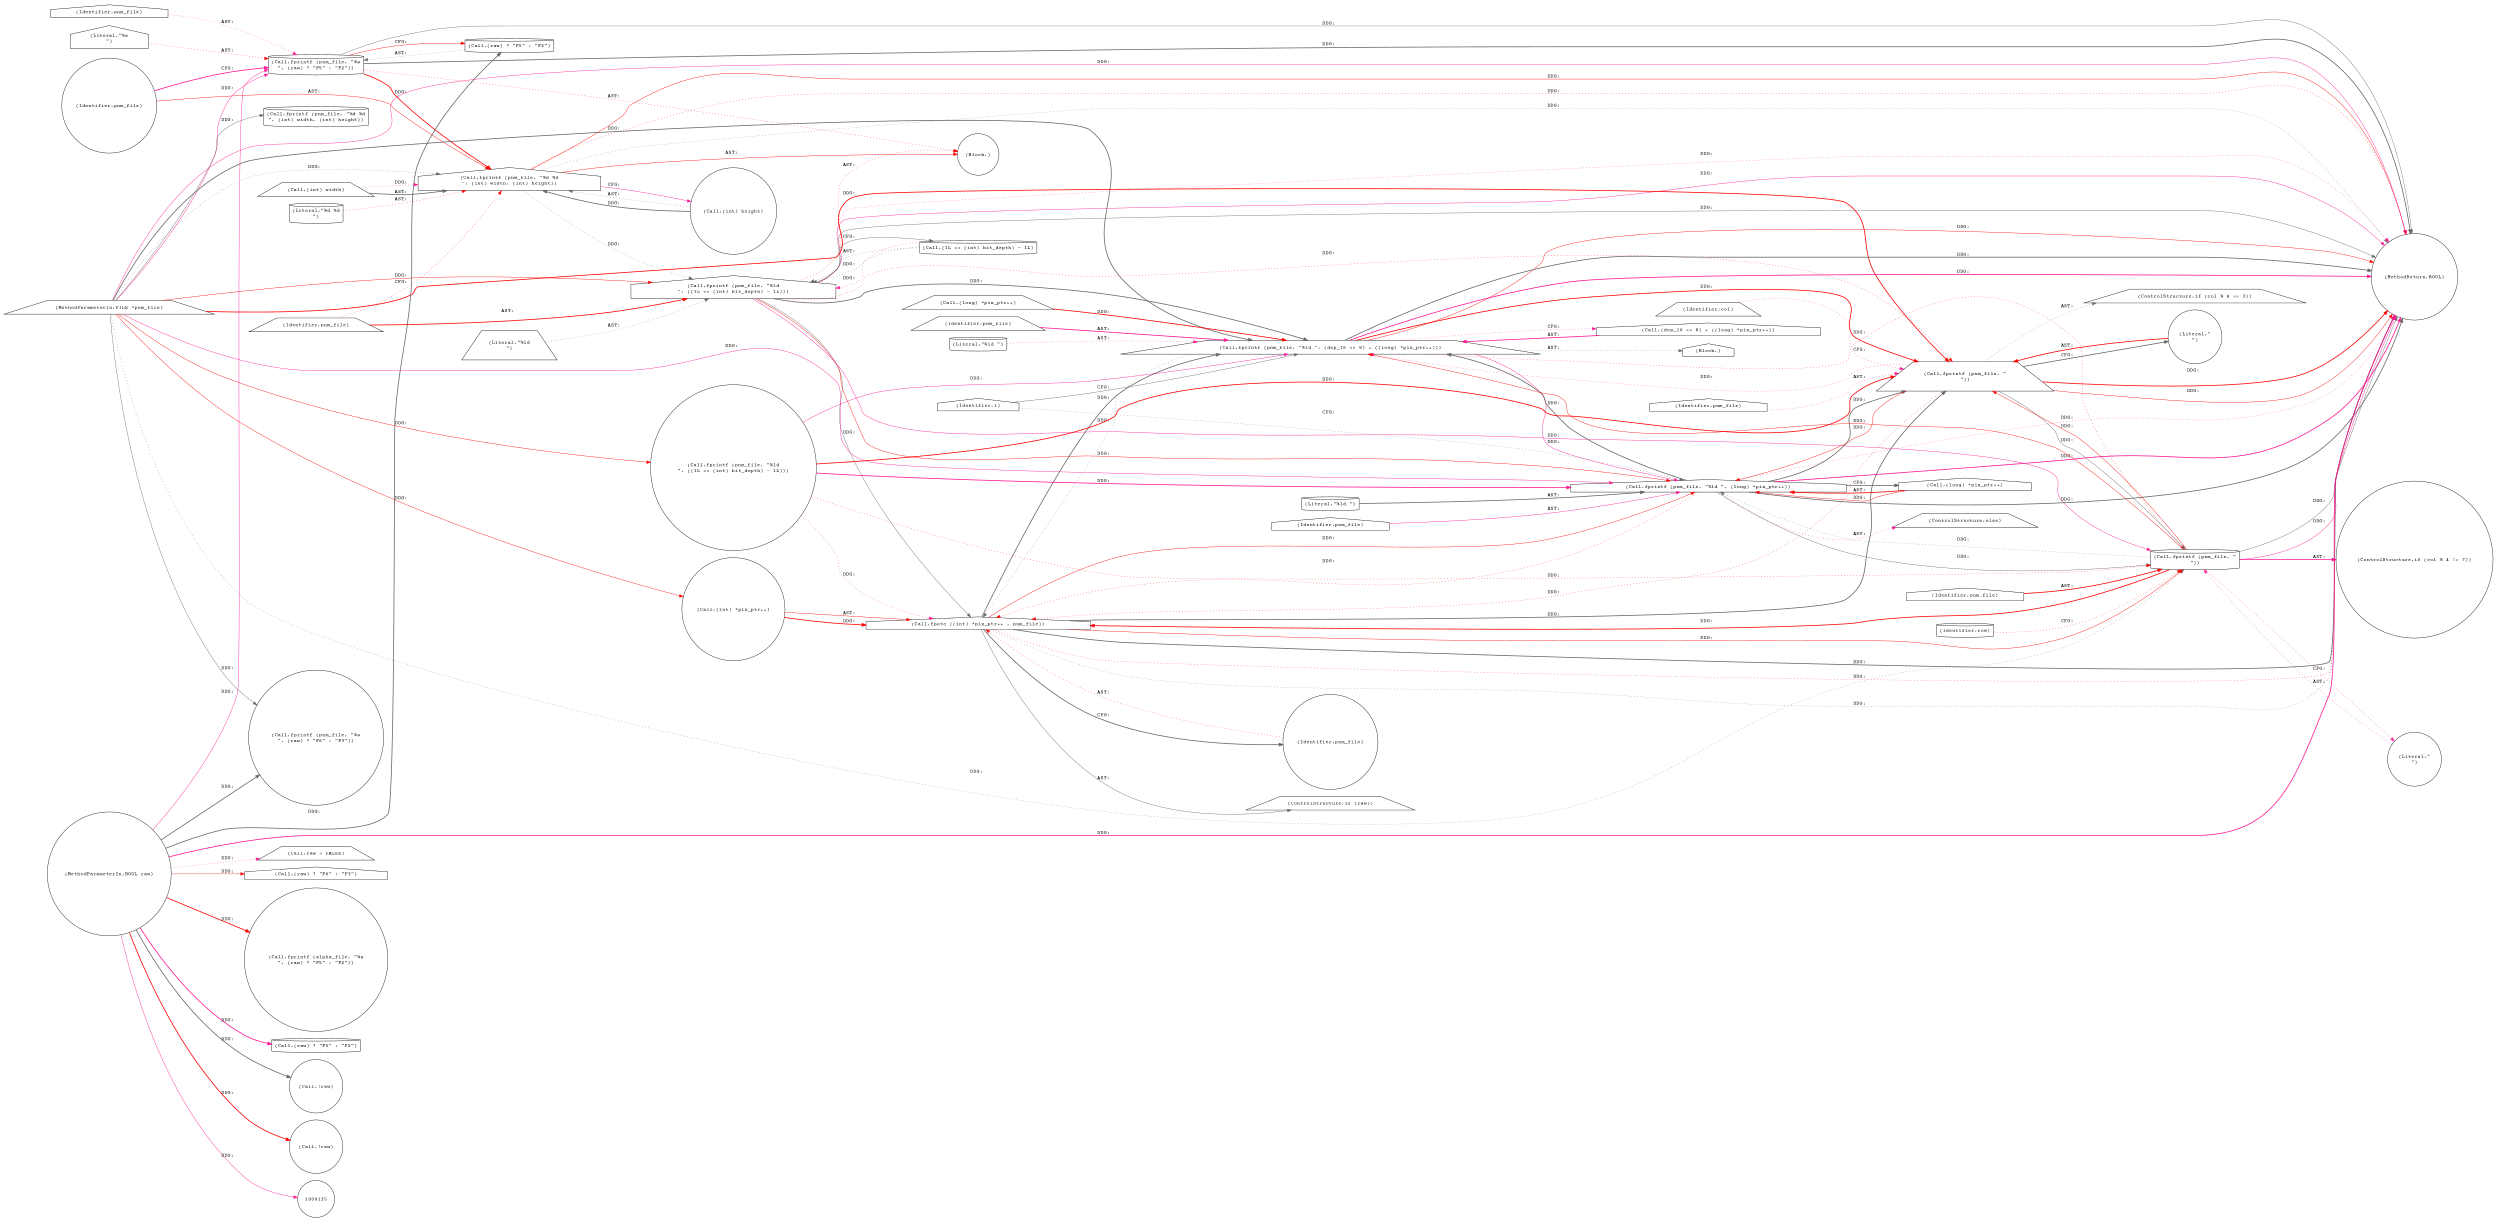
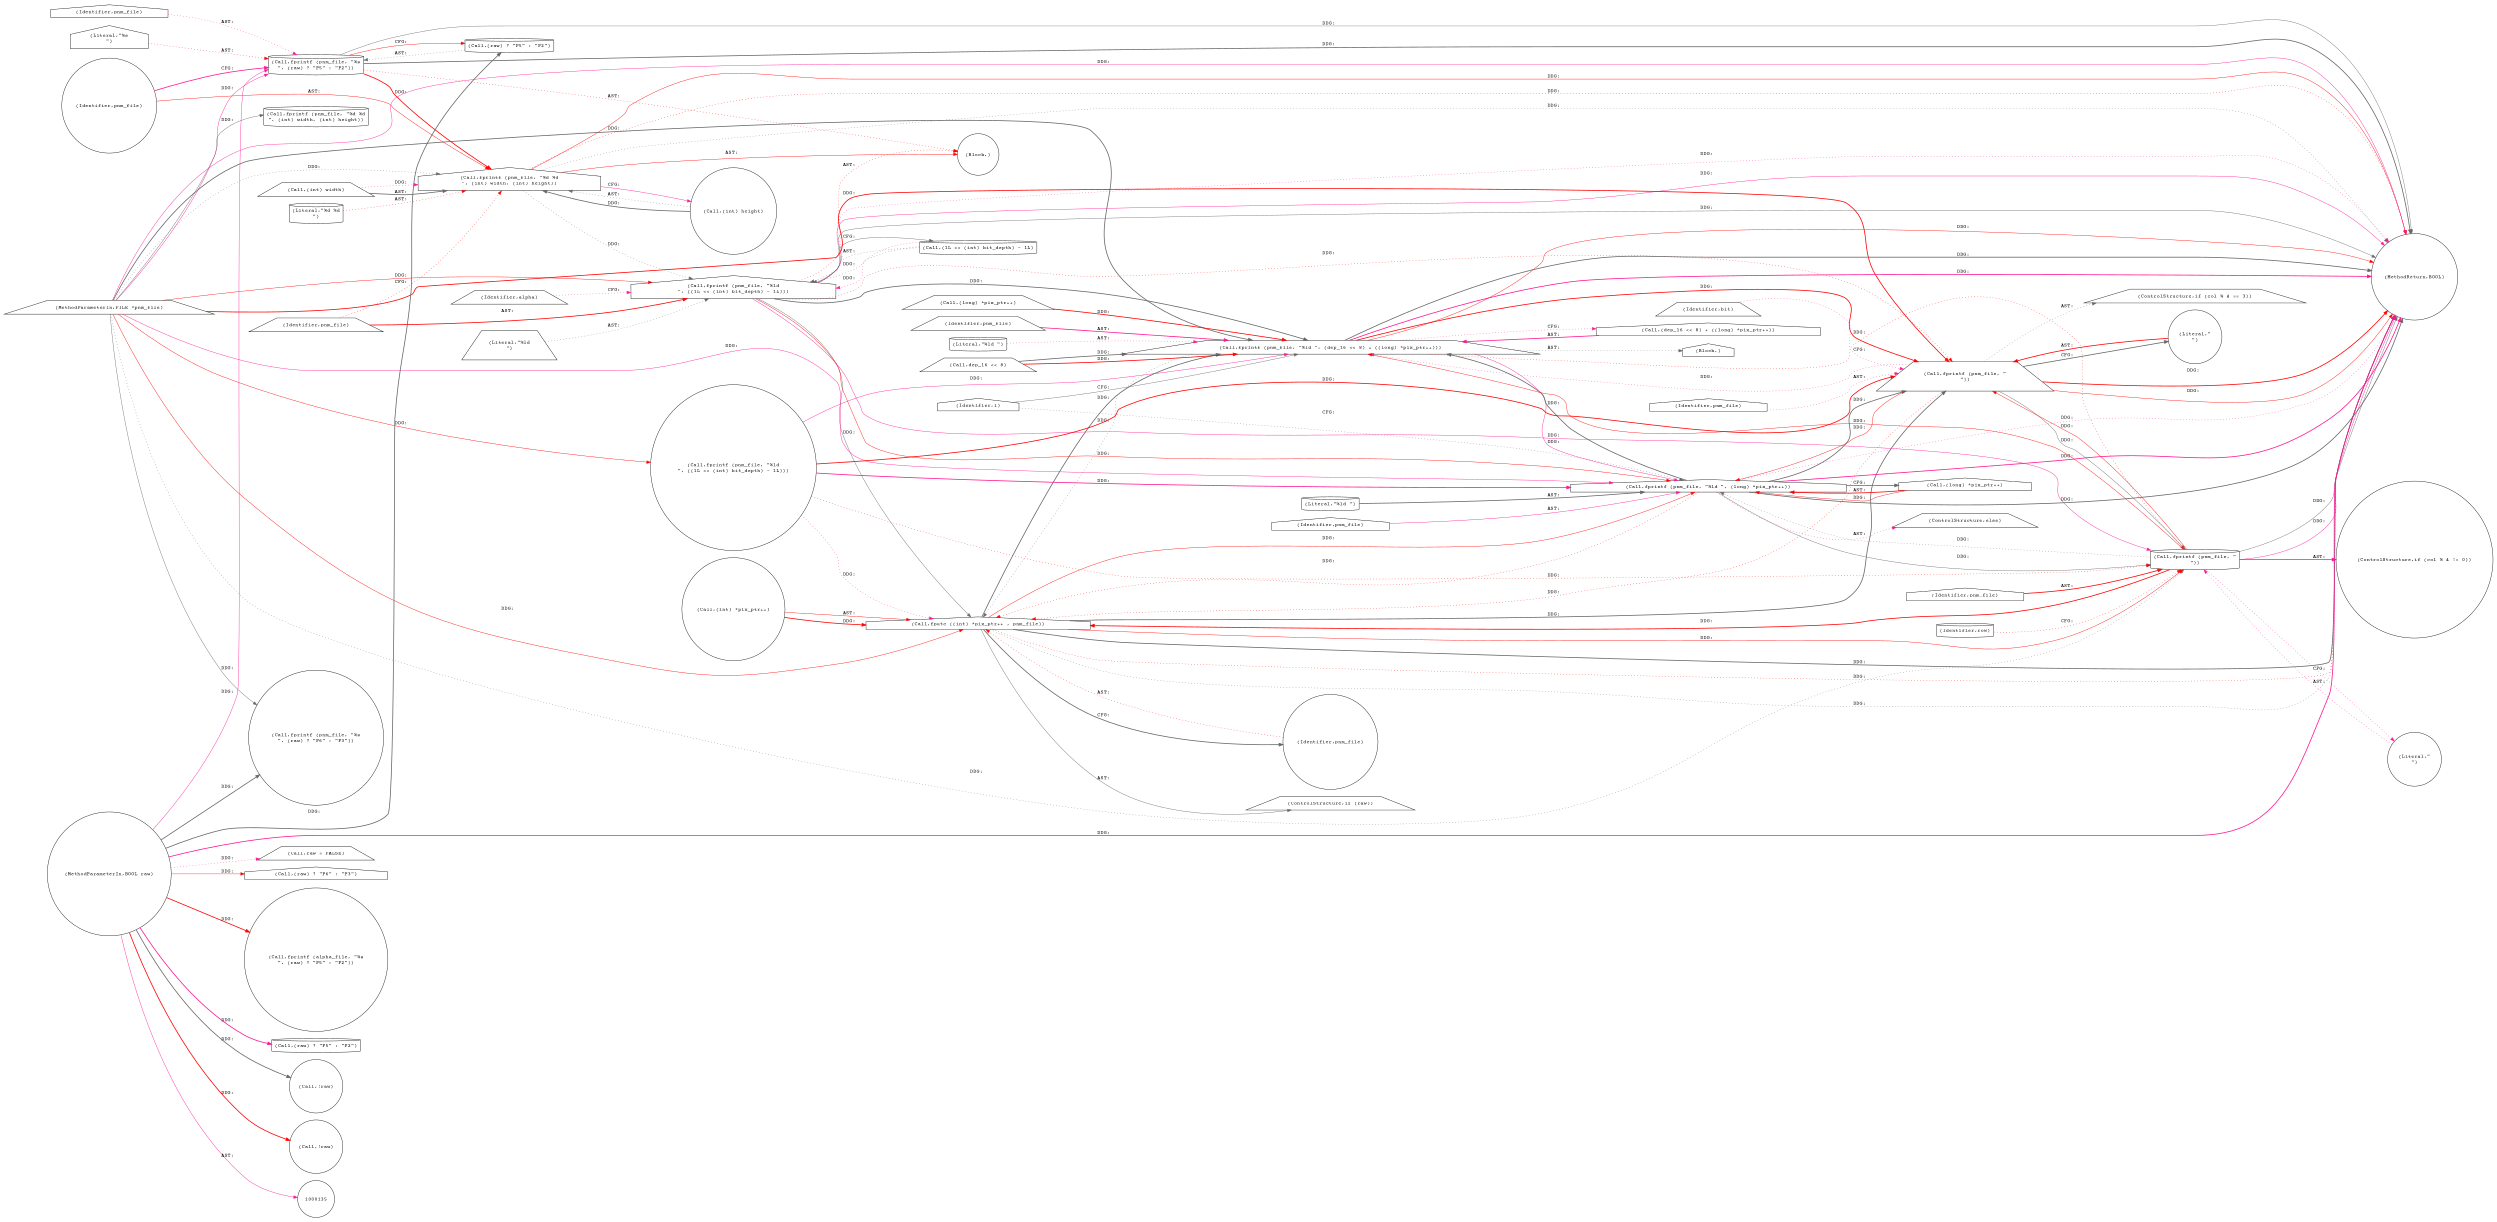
  digraph {
    fontname="Courier Prime"
    rankdir=LR
    node [fontname="Courier Prime" shape=circle]
    edge [color=red fontname="Courier Prime" style=dotted]
    n1 [label="(Call,fprintf (pnm_file, \"%s\n\", (raw) ? \"P5\" : \"P2\"))" shape=cylinder]
    n2 [label="(Call,fprintf (pnm_file, \"%d %d\n\", (int) width, (int) height))" shape=house]
    n3 [label="(Call,(raw) ? \"P5\" : \"P2\")" shape=cylinder]
    n4 [label="(MethodReturn,BOOL)"]
    n5 [label="(Block,)"]
    n6 [label="(Call,fprintf (pnm_file, \"%ld\n\", ((1L << (int) bit_depth) - 1L)))" shape=house]
    n7 [label="(Call,(int) height)"]
    n8 [label="(MethodParameterIn,FILE *pnm_file)" shape=trapezium]
    n9 [label="(Call,fputc ((int) *pix_ptr++ , pnm_file))" shape=house]
    n10 [label="(Call,fprintf (pnm_file, \"%ld \", (dep_16 << 8) + ((long) *pix_ptr++)))" shape=trapezium]
    n11 [label="(Call,fprintf (pnm_file, \"%ld \", (long) *pix_ptr++))" shape=house]
    n12 [label="(Call,fprintf (pnm_file, \"\n\"))" shape=trapezium]
    n13 [label="(Call,fprintf (pnm_file, \"\n\"))" shape=cylinder]
    n14 [label="(Call,fprintf (pnm_file, \"%d %d\n\", (int) width, (int) height))" shape=cylinder]
    n15 [label="(Call,fprintf (pnm_file, \"%s\n\", (raw) ? \"P6\" : \"P3\"))"]
    n16 [label="(Call,fprintf (pnm_file, \"%ld\n\", ((1L << (int) bit_depth) - 1L)))"]
    n17 [label="(Call,(1L << (int) bit_depth) - 1L)" shape=cylinder]
    n18 [label="(ControlStructure,if (raw))" shape=trapezium]
    n19 [label="(Identifier,pnm_file)"]
    n20 [label="(Block,)" shape=house]
    n21 [label="(Call,(dep_16 << 8) + ((long) *pix_ptr++))" shape=house]
    n22 [label="(ControlStructure,else)" shape=trapezium]
    n23 [label="(Call,(long) *pix_ptr++)" shape=house]
    n24 [label="(ControlStructure,if (col % 4 == 3))" shape=trapezium]
    n25 [label="(Literal,\"\n\")"]
-   n26 [label="(ControlStructure,if (col % 4 != 7))"]
+   n26 [label="(ControlStructure,if (col % 4 != 0))"]
    n27 [label="(Literal,\"\n\")"]
    n28 [label="(MethodParameterIn,BOOL raw)"]
    1000135
    n30 [label="(Call,raw = FALSE)" shape=trapezium]
    n31 [label="(Call,(raw) ? \"P6\" : \"P3\")" shape=house]
    n32 [label="(Call,fprintf (alpha_file, \"%s\n\", (raw) ? \"P5\" : \"P2\"))"]
    n33 [label="(Call,(raw) ? \"P5\" : \"P2\")" shape=cylinder]
    n34 [label="(Call,!raw)"]
    n35 [label="(Call,!raw)"]
    n36 [label="(Identifier,pnm_file)" shape=house]
    n37 [label="(Identifier,pnm_file)" shape=trapezium]
    n38 [label="(Identifier,pnm_file)" shape=house]
    n39 [label="(Literal,\"%ld \")" shape=cylinder]
    n40 [label="(Identifier,row)" shape=cylinder]
    n41 [label="(Literal,\"%s\n\")" shape=house]
    n42 [label="(Identifier,i)" shape=house]
    n43 [label="(Call,(int) width)" shape=trapezium]
    n44 [label="(Literal,\"%ld \")" shape=cylinder]
-   n45 [label="(Identifier,col)" shape=trapezium]
+   n45 [label="(Identifier,bit)" shape=trapezium]
+   n46 [label="(Call,dep_16 << 8)" shape=trapezium]
    n47 [label="(Literal,\"%ld\n\")" shape=trapezium]
    n48 [label="(Identifier,pnm_file)"]
    n49 [label="(Identifier,pnm_file)" shape=house]
    n50 [label="(Call,(int) *pix_ptr++)"]
+   n51 [label="(Identifier,alpha)" shape=trapezium]
    n52 [label="(Literal,\"%d %d\n\")" shape=cylinder]
    n53 [label="(Identifier,pnm_file)" shape=trapezium]
    n54 [label="(Identifier,pnm_file)" shape=house]
    n55 [label="(Call,(long) *pix_ptr++)" shape=trapezium]
    n1 -> n2 [label="DDG: " style=bold]
    n1 -> n3 [label="CFG: " style=solid]
    n1 -> n4 [color=gray40 label="DDG: " style=solid]
    n1 -> n4 [color=gray40 label="DDG: " style=bold]
    n1 -> n5 [label="AST: "]
    n2 -> n4 [label="DDG: "]
    n2 -> n4 [color=gray40 label="DDG: "]
    n2 -> n4 [label="DDG: " style=solid]
    n2 -> n5 [label="AST: " style=solid]
    n2 -> n6 [color=gray40 label="DDG: "]
    n2 -> n7 [color=deeppink label="CFG: " style=solid]
    n3 -> n1 [color=gray40 label="AST: "]
    n6 -> n4 [color=deeppink label="DDG: " style=solid]
    n6 -> n4 [color=gray40 label="DDG: " style=solid]
    n6 -> n4 [color=deeppink label="DDG: "]
    n6 -> n5 [label="AST: "]
    n6 -> n9 [color=gray40 label="DDG: " style=solid]
    n6 -> n10 [color=gray40 label="DDG: " style=bold]
    n6 -> n11 [label="DDG: " style=solid]
    n6 -> n12 [label="DDG: "]
    n6 -> n13 [color=deeppink label="DDG: " style=solid]
    n6 -> n17 [color=gray40 label="CFG: " style=solid]
    n7 -> n2 [color=gray40 label="AST: "]
    n7 -> n2 [color=gray40 label="DDG: " style=bold]
    n8 -> n1 [color=deeppink label="DDG: " style=solid]
    n8 -> n2 [color=gray40 label="DDG: "]
    n8 -> n4 [color=deeppink label="DDG: " style=solid]
    n8 -> n6 [label="DDG: " style=solid]
-   n8 -> n50 [label="DDG: " style=solid]
+   n8 -> n9 [label="DDG: " style=solid]
    n8 -> n10 [color=gray40 label="DDG: " style=bold]
    n8 -> n11 [color=deeppink label="DDG: " style=solid]
    n8 -> n12 [label="DDG: " style=bold]
    n8 -> n13 [color=gray40 label="DDG: "]
    n8 -> n14 [color=gray40 label="DDG: " style=solid]
    n8 -> n15 [color=gray40 label="DDG: " style=solid]
    n8 -> n16 [label="DDG: " style=solid]
    n9 -> n4 [label="DDG: "]
    n9 -> n4 [color=gray40 label="DDG: "]
    n9 -> n4 [color=gray40 label="DDG: " style=bold]
    n9 -> n10 [color=gray40 label="DDG: " style=bold]
    n9 -> n11 [label="DDG: " style=solid]
    n9 -> n12 [color=gray40 label="DDG: " style=bold]
    n9 -> n13 [label="DDG: " style=solid]
    n9 -> n18 [color=gray40 label="AST: " style=solid]
    n9 -> n19 [color=gray40 label="CFG: " style=bold]
    n10 -> n4 [label="DDG: " style=solid]
    n10 -> n4 [color=gray40 label="DDG: " style=bold]
    n10 -> n4 [color=deeppink label="DDG: " style=bold]
    n10 -> n9 [color=gray40 label="DDG: "]
    n10 -> n11 [color=deeppink label="DDG: " style=solid]
    n10 -> n12 [label="DDG: " style=bold]
    n10 -> n13 [label="DDG: "]
    n10 -> n20 [color=gray40 label="AST: "]
    n10 -> n21 [color=deeppink label="CFG: "]
    n11 -> n4 [color=deeppink label="DDG: " style=bold]
    n11 -> n4 [color=gray40 label="DDG: " style=bold]
    n11 -> n4 [color=deeppink label="DDG: "]
    n11 -> n9 [label="DDG: "]
    n11 -> n10 [color=gray40 label="DDG: " style=bold]
    n11 -> n12 [color=gray40 label="DDG: " style=bold]
    n11 -> n13 [color=gray40 label="DDG: " style=solid]
    n11 -> n22 [color=deeppink label="AST: "]
    n11 -> n23 [color=gray40 label="CFG: " style=bold]
    n12 -> n4 [label="DDG: " style=bold]
    n12 -> n4 [label="DDG: " style=solid]
    n12 -> n9 [label="DDG: "]
    n12 -> n10 [color=deeppink label="DDG: "]
    n12 -> n11 [label="DDG: " style=solid]
    n12 -> n13 [color=gray40 label="DDG: " style=solid]
    n12 -> n24 [color=gray40 label="AST: "]
    n12 -> n25 [color=gray40 label="CFG: " style=bold]
    n13 -> n4 [color=gray40 label="DDG: " style=solid]
    n13 -> n4 [color=deeppink label="DDG: " style=solid]
    n13 -> n9 [label="DDG: " style=bold]
    n13 -> n10 [label="DDG: " style=solid]
    n13 -> n11 [color=gray40 label="DDG: "]
    n13 -> n12 [label="DDG: " style=solid]
    n13 -> n26 [color=deeppink label="AST: " style=bold]
    n13 -> n27 [color=deeppink label="CFG: "]
    n16 -> n9 [color=deeppink label="DDG: "]
    n16 -> n10 [color=deeppink label="DDG: " style=solid]
    n16 -> n11 [color=deeppink label="DDG: " style=bold]
    n16 -> n12 [label="DDG: " style=bold]
    n16 -> n13 [label="DDG: "]
    n17 -> n6 [color=gray40 label="AST: "]
    n17 -> n6 [color=gray40 label="DDG: "]
    n17 -> n6 [color=deeppink label="DDG: "]
    n19 -> n9 [label="AST: "]
    n21 -> n10 [color=deeppink label="AST: " style=bold]
    n23 -> n11 [label="AST: " style=bold]
    n23 -> n11 [label="DDG: " style=solid]
    n25 -> n12 [label="AST: " style=bold]
    n27 -> n13 [color=deeppink label="AST: "]
    n28 -> n1 [color=deeppink label="DDG: " style=solid]
    n28 -> n3 [color=gray40 label="DDG: " style=bold]
    n28 -> n4 [color=deeppink label="DDG: " style=bold]
    n28 -> n15 [color=gray40 label="DDG: " style=bold]
-   n28 -> 1000135 [color=deeppink label="DDG: " style=solid]
+   n28 -> 1000135 [color=deeppink label="AST: " style=solid]
    n28 -> n30 [color=deeppink label="DDG: "]
    n28 -> n31 [label="DDG: " style=solid]
    n28 -> n32 [label="DDG: " style=bold]
    n28 -> n33 [color=deeppink label="DDG: " style=bold]
    n28 -> n34 [color=gray40 label="DDG: " style=bold]
    n28 -> n35 [label="DDG: " style=bold]
    n36 -> n1 [color=deeppink label="AST: "]
    n37 -> n10 [color=deeppink label="AST: " style=bold]
    n38 -> n13 [label="AST: " style=bold]
    n39 -> n11 [color=gray40 label="AST: " style=bold]
    n40 -> n13 [label="CFG: "]
    n41 -> n1 [label="AST: "]
    n42 -> n10 [color=gray40 label="CFG: " style=solid]
    n42 -> n11 [color=gray40 label="CFG: "]
    n43 -> n2 [color=gray40 label="AST: " style=bold]
    n43 -> n2 [color=deeppink label="DDG: "]
    n44 -> n10 [color=deeppink label="AST: "]
    n45 -> n12 [color=deeppink label="CFG: "]
+   n46 -> n10 [label="DDG: " style=bold]
+   n46 -> n10 [color=gray40 label="DDG: " style=bold]
    n47 -> n6 [color=gray40 label="AST: "]
    n48 -> n1 [color=deeppink label="CFG: " style=bold]
    n48 -> n2 [label="AST: " style=solid]
    n49 -> n11 [color=deeppink label="AST: " style=solid]
    n50 -> n9 [label="AST: " style=solid]
    n50 -> n9 [label="DDG: " style=bold]
+   n51 -> n6 [color=deeppink label="CFG: "]
    n52 -> n2 [label="AST: "]
    n53 -> n2 [label="CFG: "]
    n53 -> n6 [label="AST: " style=bold]
    n54 -> n12 [color=deeppink label="AST: "]
    n55 -> n10 [label="DDG: " style=bold]
  }
